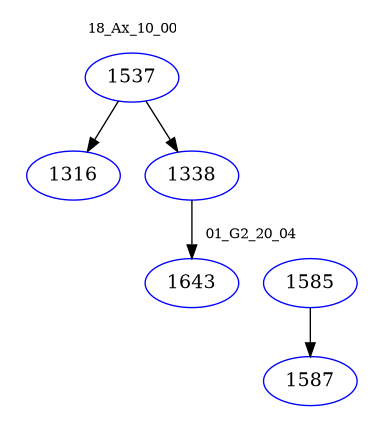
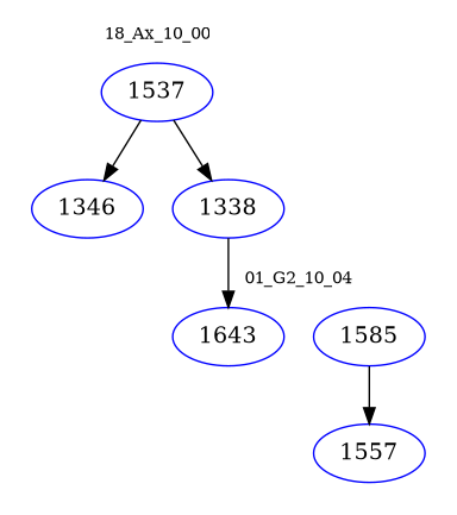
  digraph {
    node [color=blue]
    edge [color=black]
    n1 [label=1537]
-   n2 [label=1316]
+   n2 [label=1346]
    n3 [label=1338]
    n4 [label=1585]
-   n5 [label=1587]
+   n5 [label=1557]
    n6 [label=1643]
    subgraph cluster_1 {
      color=white
      fontsize=10
      label="18_Ax_10_00"
      n1
      n2
      n3
    }
    subgraph cluster_2 {
      color=white
      fontsize=10
-     label="01_G2_20_04"
+     label="01_G2_10_04"
      n4
      n5
      n6
    }
    n1 -> n2
    n1 -> n3
    n3 -> n6
    n4 -> n5
  }
